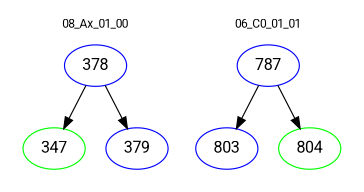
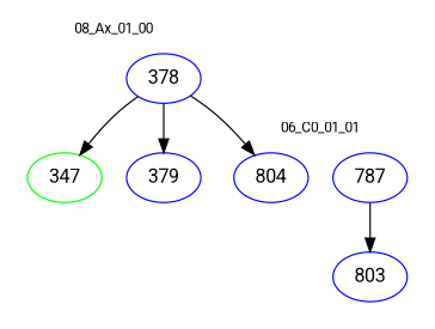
  digraph {
    fontname=Roboto
    node [color=blue fontname=Roboto]
    edge [color=black fontname=Roboto]
    n1 [label=378]
    n2 [color=green label=347]
    n3 [label=379]
    n4 [label=787]
    n5 [label=803]
-   n6 [color=green label=804]
+   n6 [label=804]
    subgraph cluster_1 {
      color=white
      fontsize=10
      label="08_Ax_01_00"
      n1
      n2
      n3
    }
    subgraph cluster_2 {
      color=white
      fontsize=10
      label="06_C0_01_01"
      n4
      n5
      n6
    }
    n1 -> n2
    n1 -> n3
    n4 -> n5
-   n4 -> n6
+   n1 -> n6
  }
